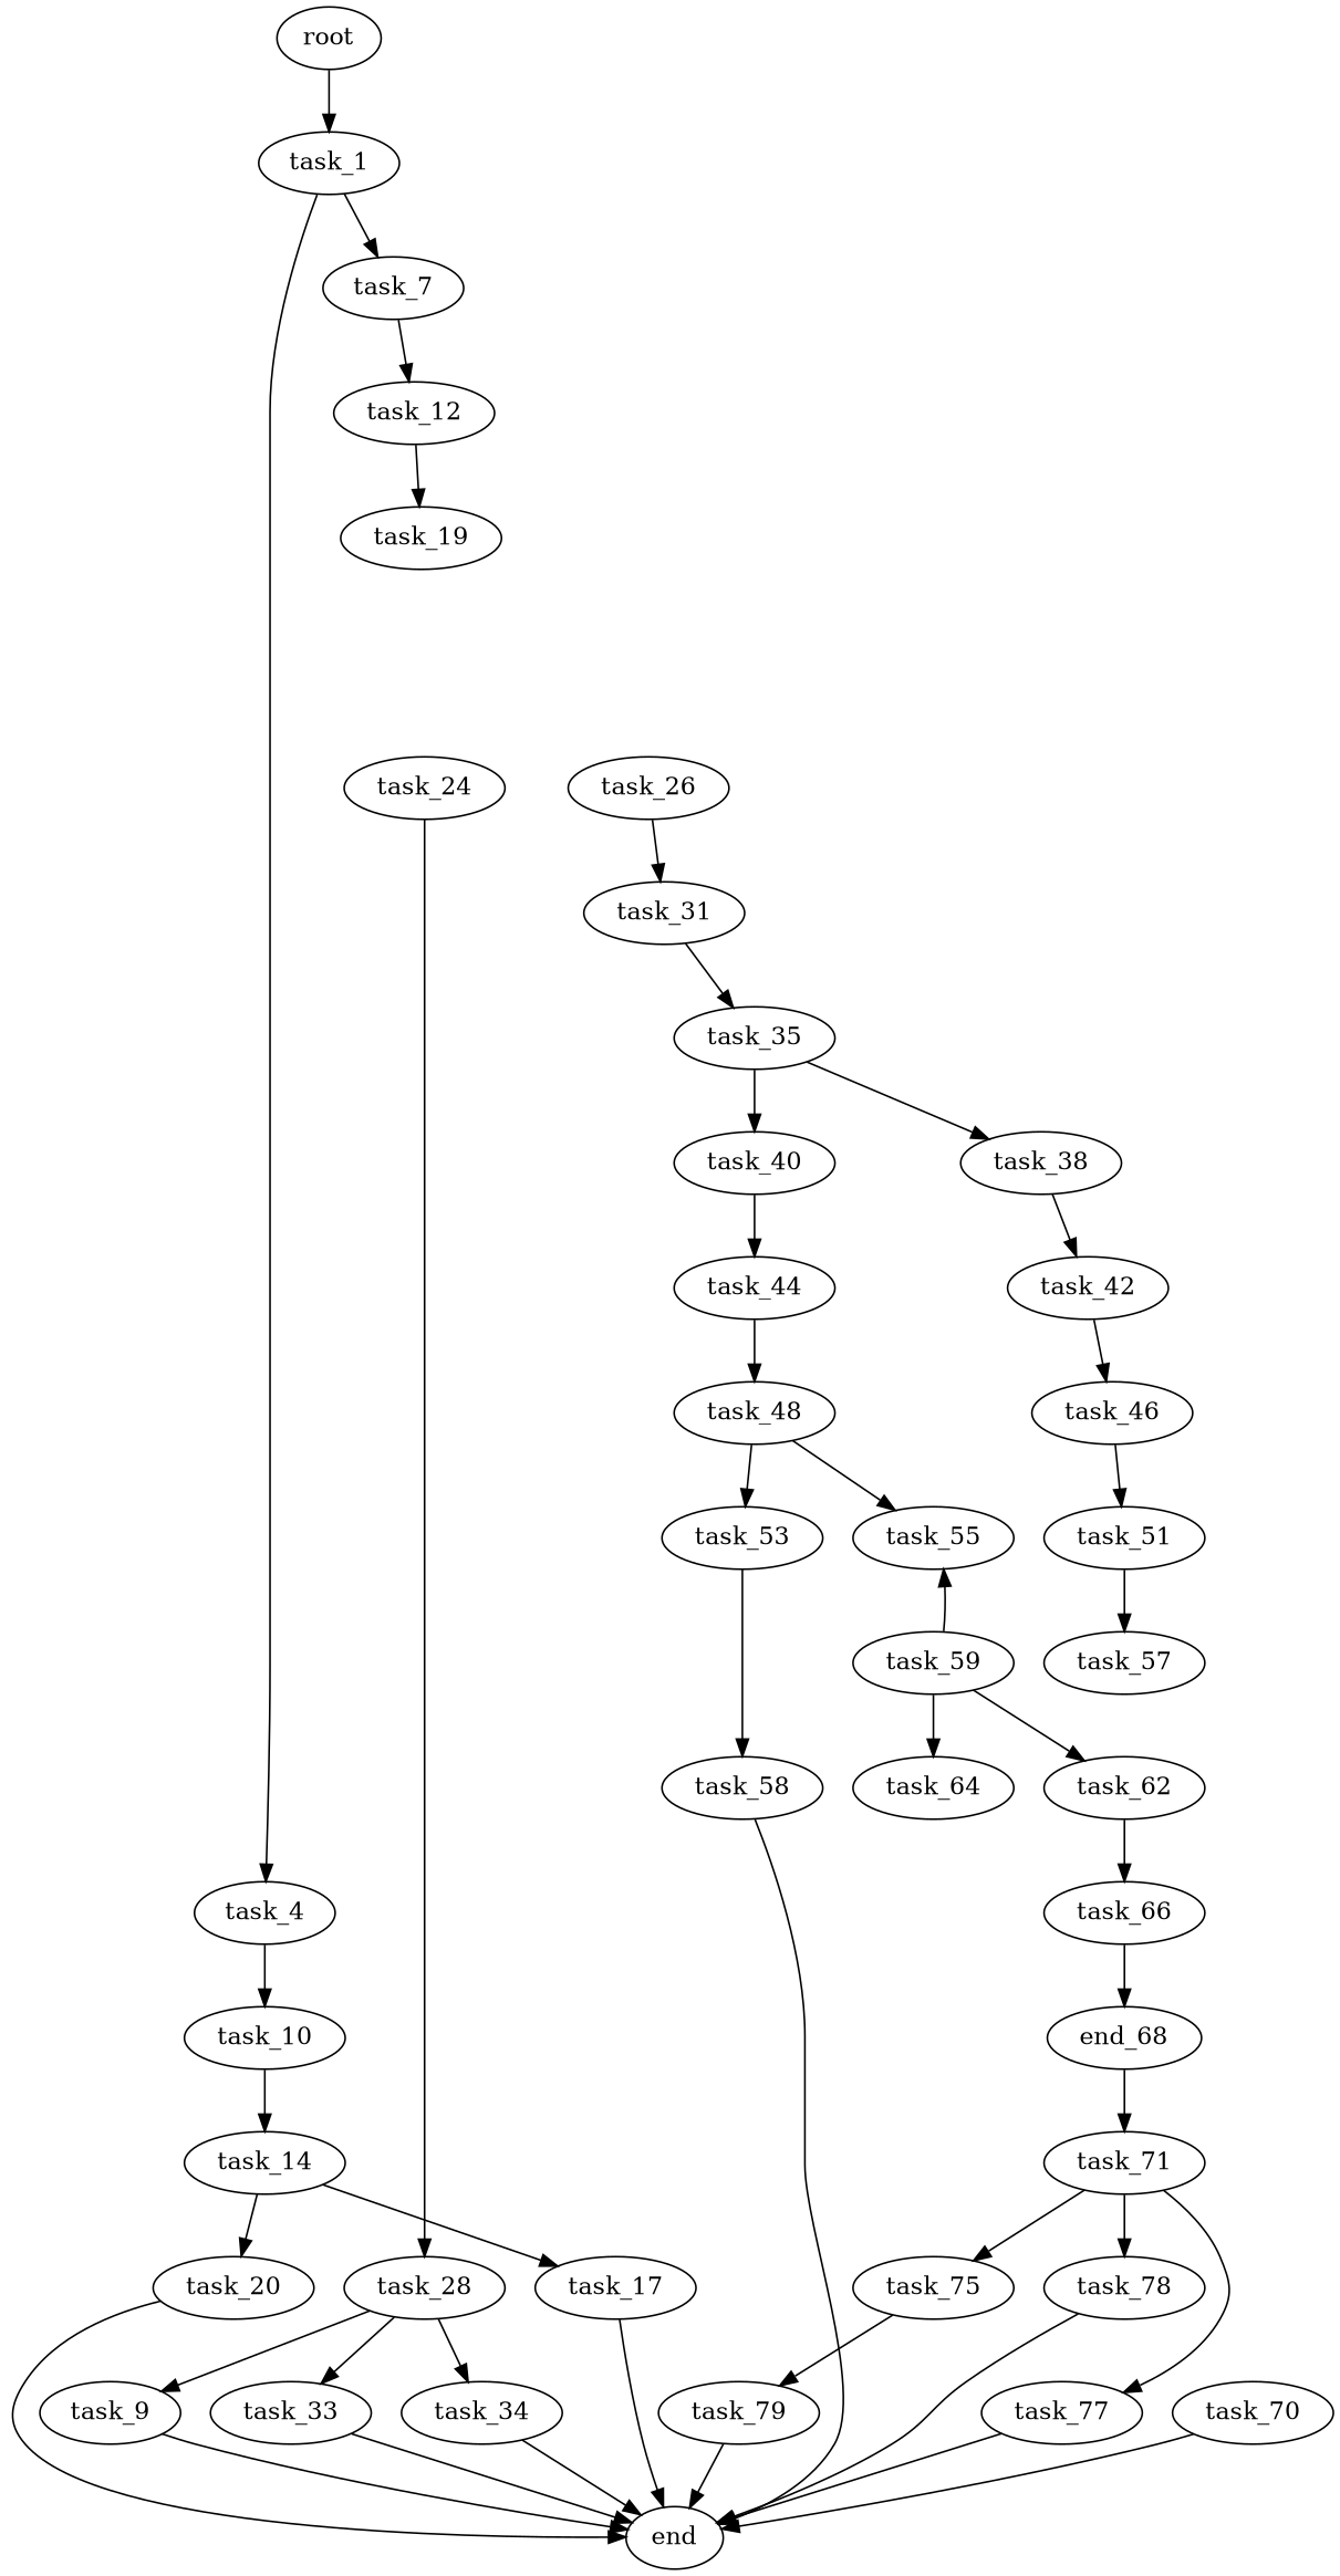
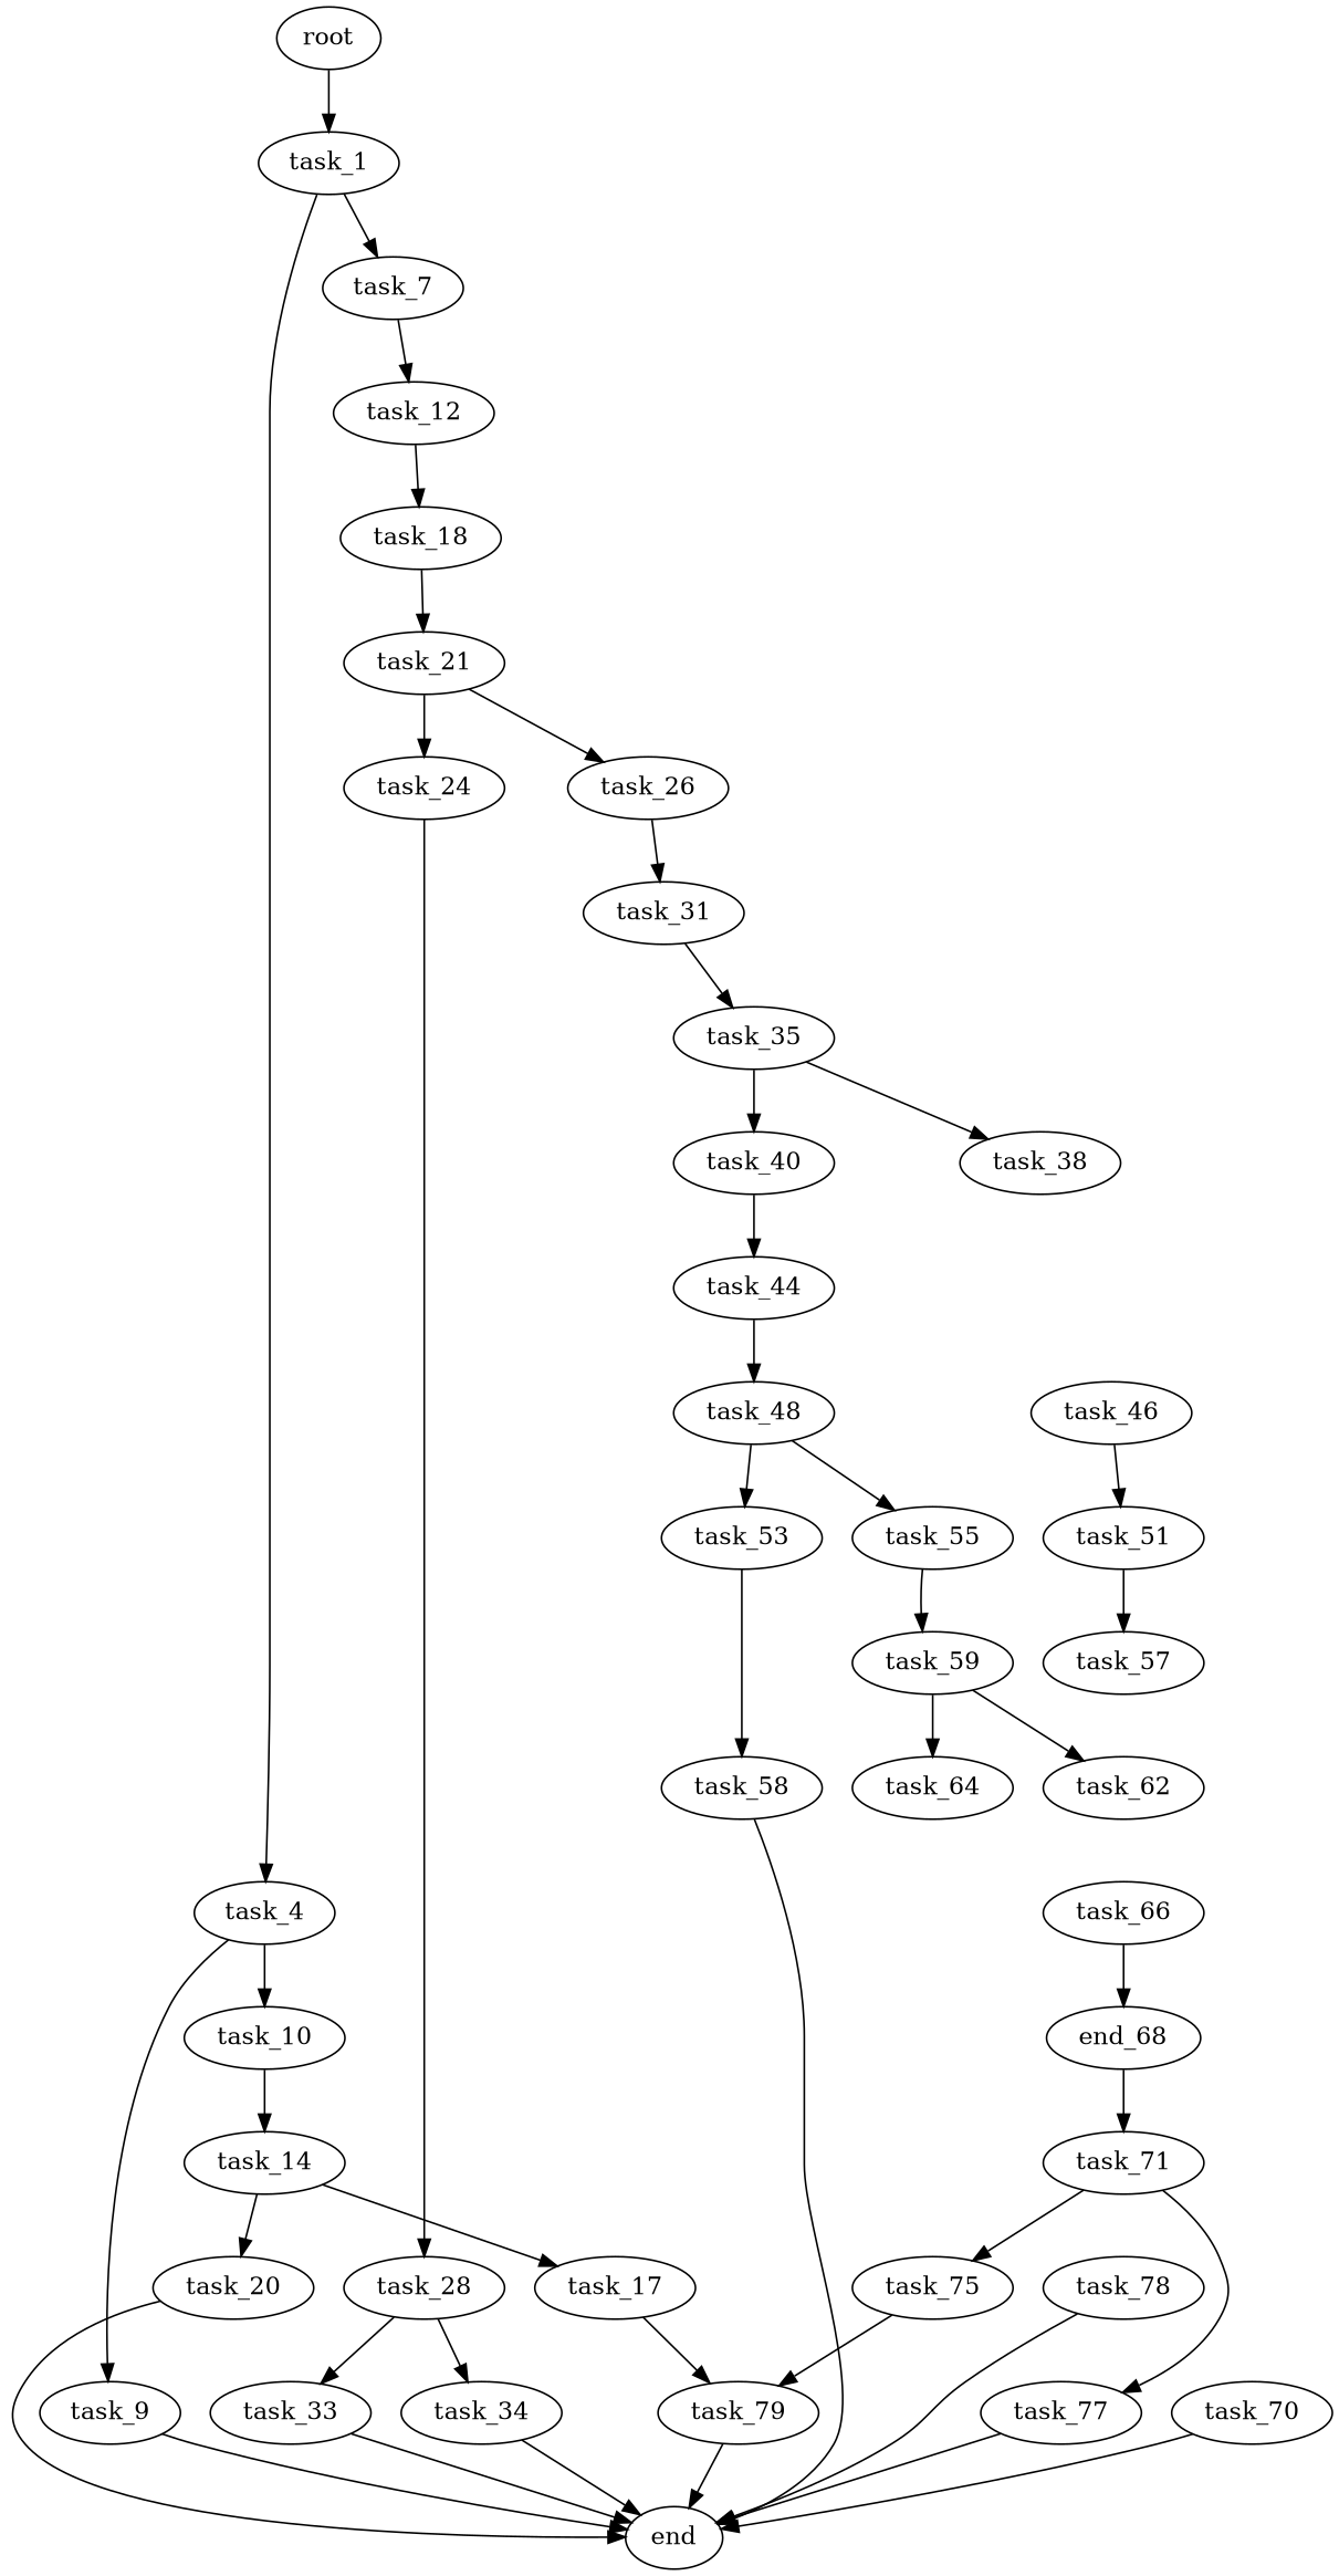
  digraph {
    root
    task_1
    task_4
    task_7
    task_9
    task_10
    task_12
    end
    task_14
-   task_18 [label=task_19]
+   task_18
    task_17
    task_20
+   task_21
    task_24
    task_26
    task_28
    task_31
    task_33
    task_34
    task_35
    task_38
    task_40
-   task_42
    task_44
    task_46
    task_48
    task_51
    task_53
    task_55
    task_57
    task_58
    task_59
    task_62
    task_64
    task_66
    n36 [label=end_68]
    task_70
    task_71
    task_75
    task_77
    task_78
    task_79
    root -> task_1
    task_1 -> task_4
    task_1 -> task_7
-   task_28 -> task_9
+   task_4 -> task_9
    task_4 -> task_10
    task_7 -> task_12
    task_9 -> end
    task_10 -> task_14
    task_12 -> task_18
    task_14 -> task_17
    task_14 -> task_20
-   task_17 -> end
+   task_18 -> task_21
+   task_17 -> task_79
    task_20 -> end
+   task_21 -> task_24
+   task_21 -> task_26
    task_24 -> task_28
    task_26 -> task_31
    task_28 -> task_33
    task_28 -> task_34
    task_31 -> task_35
    task_33 -> end
    task_34 -> end
    task_35 -> task_38
    task_35 -> task_40
-   task_38 -> task_42
    task_40 -> task_44
-   task_42 -> task_46
    task_44 -> task_48
    task_46 -> task_51
    task_48 -> task_53
    task_48 -> task_55
    task_51 -> task_57
    task_53 -> task_58
-   task_59 -> task_55
+   task_55 -> task_59
    task_58 -> end
    task_59 -> task_62
    task_59 -> task_64
-   task_62 -> task_66
    task_66 -> n36
    n36 -> task_71
    task_70 -> end
    task_71 -> task_75
    task_71 -> task_77
-   task_71 -> task_78
    task_75 -> task_79
    task_77 -> end
    task_78 -> end
    task_79 -> end
  }
